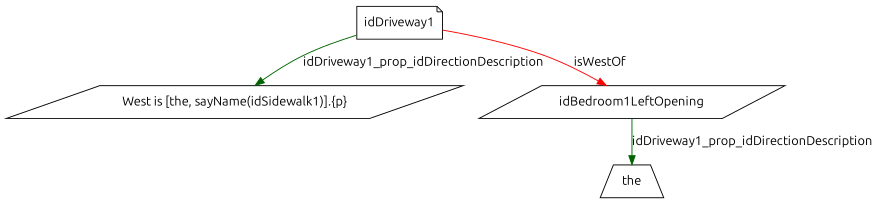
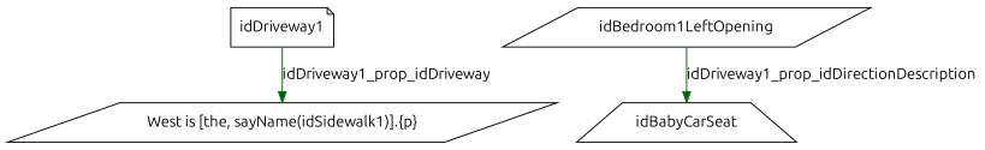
  strict digraph {
    fontname=Ubuntu
    node [fontname=Ubuntu shape=parallelogram]
    edge [color=darkgreen edge_type=relationship fontname=Ubuntu]
    idDriveway1 [node_type=entity_node root=root shape=note]
    "West is [the, sayName(idSidewalk1)].{p}"
    idBedroom1LeftOpening
-   idBabyCarSeat [shape=trapezium label=the]
-   idDriveway1 -> "West is [the, sayName(idSidewalk1)].{p}" [edge_type=property label=idDriveway1_prop_idDirectionDescription]
-   idDriveway1 -> idBedroom1LeftOpening [color=red label=isWestOf]
+   idBabyCarSeat [shape=trapezium]
+   idDriveway1 -> "West is [the, sayName(idSidewalk1)].{p}" [edge_type=property label=idDriveway1_prop_idDriveway]
    idBedroom1LeftOpening -> idBabyCarSeat [label=idDriveway1_prop_idDirectionDescription]
  }
